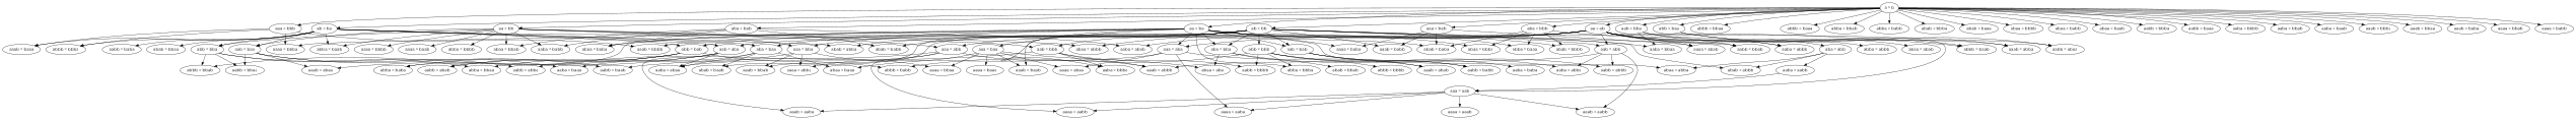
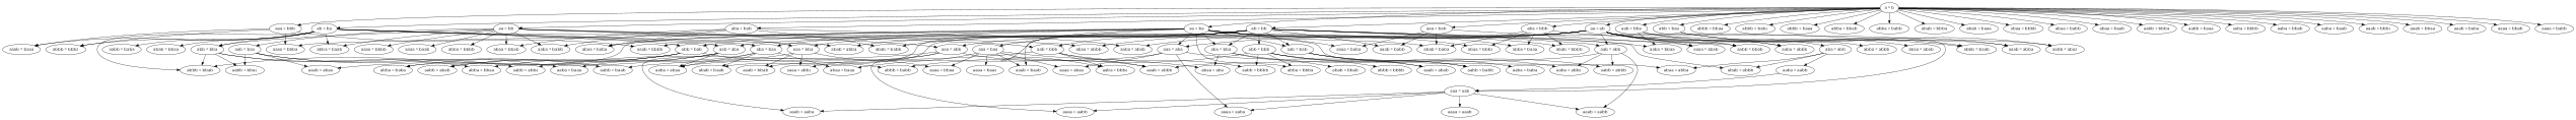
  digraph {
    fontname=Montserrat
    rankdir=TB
    node [fontname=Montserrat shape=ellipse]
    edge [fontname=Montserrat]
    "aaa = bbb"
    "abbb = bbba"
    "aaab = bbbb"
    "aaab = baaa"
    "aaaa = bbba"
    "aab = baa"
    "aabb = bbaa"
    "aabb = baab"
    "aaba = baaa"
    "aaab = abaa"
    "aab = bab"
    "aabb = babb"
    "aaba = baba"
    "aaab = abab"
    "aab = bbb"
    "aabb = bbbb"
    "aaba = bbba"
    "aaab = abbb"
    "abb = bba"
    "abbb = bbab"
    "abba = bbaa"
    "aabb = abba"
    "aba = bbb"
    "abab = bbbb"
    "abab = baba"
    "abaa = bbba"
    "aaba = abbb"
    "abba = baaa"
    "abb = baa"
    "abbb = baab"
    "aabb = abaa"
    "aa = ba"
    "abba = bbba"
    "abba = baba"
    "abaa = baba"
    "abaa = abba"
    "aba = bba"
    "aba = baa"
    "aaba = bbaa"
    "aaaa = baba"
    "aaa = bba"
    "aaa = baa"
    "aaa = aba"
    "aaba = abba"
    n45 [label="abaa = aba"]
    "abab = bbab"
    "aaba = abaa"
    "abaa = baaa"
    "abab = baab"
    "aaaa = bbaa"
    "aaab = bbab"
    "aaaa = abba"
    "aaaa = abaa"
    "aaab = baab"
    "aaaa = baaa"
    "aaaa = aaba"
    "aa = bb"
    "abba = bbbb"
    "abba = baab"
    "abaa = bbab"
    "abaa = abbb"
    "aaba = babb"
    "aaaa = bbbb"
    "aaaa = baab"
    "aaa = abb"
    "aaaa = aabb"
    "aab = bba"
    "aabb = bbab"
    "aaab = abba"
    "aab = aba"
    "aabb = abab"
    "aaab = aaba"
    "abb = bbb"
    "abbb = bbbb"
    "abbb = babb"
    "aabb = abbb"
    "aab = abb"
    "aaab = aabb"
    "aaa = aab"
    "aaaa = aaab"
    "aaba = aabb"
    "ab = ba"
    "abb = bab"
    "abab = bbaa"
    "abab = abba"
    "aabb = baba"
    "ab = bb"
    "abab = babb"
    "abab = abbb"
    "aaab = babb"
    "aa = ab"
    "abba = abbb"
    "abaa = abab"
    "aba = abb"
    "aaba = abab"
    "aaaa = abab"
    "a = b"
    "abbb = bbaa"
+   "abbb = baba"
    "abbb = baaa"
    "abba = bbab"
    "abba = babb"
    "abab = bbba"
    "abab = baaa"
    "abaa = bbbb"
    "abaa = babb"
    "abaa = baab"
    "aba = bab"
    "aabb = bbba"
    "aabb = baaa"
    "aaba = bbbb"
    "aaba = bbab"
    "aaba = baab"
    "aaab = bbba"
    "aaab = bbaa"
    "aaab = baba"
    "aaaa = bbab"
    "aaaa = babb"
    "aaa = bab"
    "aaa = bbb" -> "abbb = bbba"
    "aaa = bbb" -> "aaab = bbbb"
    "aaa = bbb" -> "aaab = baaa"
    "aaa = bbb" -> "aaaa = bbba"
    "aab = baa" -> "aabb = bbaa"
    "aab = baa" -> "aabb = baab"
    "aab = baa" -> "aaba = baaa"
    "aab = baa" -> "aaab = abaa"
    "aab = bab" -> "aabb = babb"
    "aab = bab" -> "aaba = baba"
    "aab = bab" -> "aaab = abab"
    "aab = bbb" -> "aabb = baab"
    "aab = bbb" -> "aabb = bbbb"
    "aab = bbb" -> "aaba = bbba"
    "aab = bbb" -> "aaab = abbb"
    "abb = bba" -> "aabb = bbaa"
    "abb = bba" -> "abbb = bbab"
    "abb = bba" -> "abba = bbaa"
    "abb = bba" -> "aabb = abba"
    "aba = bbb" -> "abab = bbbb"
    "aba = bbb" -> "abab = baba"
    "aba = bbb" -> "abaa = bbba"
    "aba = bbb" -> "aaba = abbb"
    "aba = bbb" -> "abba = baaa"
    "abb = baa" -> "abbb = baab"
    "abb = baa" -> "aabb = abaa"
    "aa = ba" -> "aaaa = bbba"
    "aa = ba" -> "aab = bab"
    "aa = ba" -> "aaba = bbba"
    "aa = ba" -> "abaa = bbba"
    "aa = ba" -> "abba = baaa"
    "aa = ba" -> "abba = bbba"
    "aa = ba" -> "abba = baba"
    "aa = ba" -> "abaa = baba"
    "aa = ba" -> "abaa = abba"
    "aa = ba" -> "aba = bba"
    "aa = ba" -> "aba = baa"
    "aa = ba" -> "aaba = bbaa"
    "aa = ba" -> "aaaa = baba"
    "aa = ba" -> "aaa = bba"
    "aa = ba" -> "aaa = baa"
    "aa = ba" -> "aaa = aba"
    "aba = bba" -> "aaba = abba"
    "aba = bba" -> n45
    "aba = bba" -> "abab = bbab"
    "aba = baa" -> "aaba = baaa"
    "aba = baa" -> "aaba = abaa"
    "aba = baa" -> "abaa = baaa"
    "aba = baa" -> "abab = baab"
    "aaa = bba" -> "abba = bbaa"
    "aaa = bba" -> "aaaa = bbaa"
    "aaa = bba" -> "aaab = bbab"
    "aaa = bba" -> "aaaa = abba"
    "aaa = baa" -> n45
    "aaa = baa" -> "abaa = baaa"
    "aaa = baa" -> "aaaa = bbaa"
    "aaa = baa" -> "aaaa = abaa"
    "aaa = baa" -> "aaab = baab"
    "aaa = baa" -> "aaaa = baaa"
    "aaa = aba" -> "aaab = abab"
    "aaa = aba" -> "aaba = abaa"
    "aaa = aba" -> "aaaa = abaa"
    "aaa = aba" -> "aaaa = aaba"
    "aa = bb" -> "aab = baa"
    "aa = bb" -> "aab = bbb"
    "aa = bb" -> "abb = bba"
    "aa = bb" -> "aaa = bba"
    "aa = bb" -> "abba = bbbb"
    "aa = bb" -> "abba = baab"
    "aa = bb" -> "abaa = bbab"
    "aa = bb" -> "abaa = abbb"
    "aa = bb" -> "aaba = babb"
    "aa = bb" -> "aaaa = bbbb"
    "aa = bb" -> "aaaa = baab"
    "aa = bb" -> "aaa = abb"
    "aaa = abb" -> "aaab = abbb"
    "aaa = abb" -> "aabb = abba"
    "aaa = abb" -> "aaaa = abba"
    "aaa = abb" -> "aaaa = aabb"
    "aab = bba" -> "aaba = bbaa"
    "aab = bba" -> "aabb = bbab"
    "aab = bba" -> "aaab = abba"
    "aab = aba" -> "aaab = abaa"
    "aab = aba" -> "aaba = abaa"
    "aab = aba" -> "aabb = abab"
    "aab = aba" -> "aaab = aaba"
    "abb = bbb" -> "aabb = babb"
    "abb = bbb" -> "aabb = bbbb"
    "abb = bbb" -> "abba = bbba"
    "abb = bbb" -> "abbb = bbbb"
    "abb = bbb" -> "abbb = babb"
    "abb = bbb" -> "aabb = abbb"
    "aab = abb" -> "aaab = abbb"
    "aab = abb" -> "aaba = abba"
    "aab = abb" -> "aabb = abbb"
    "aab = abb" -> "aaab = aabb"
    "aaa = aab" -> "aaaa = aaba"
    "aaa = aab" -> "aaaa = aabb"
    "aaa = aab" -> "aaab = aaba"
    "aaa = aab" -> "aaab = aabb"
    "aaa = aab" -> "aaaa = aaab"
    "aaba = aabb" -> "aaa = aab"
    "ab = ba" -> "abbb = bbba"
    "ab = ba" -> "aaab = baaa"
-   "ab = ba" -> "aab = baa"
+   "ab = ba" -> "abbb = bbab"
    "ab = ba" -> "abb = bba"
    "ab = ba" -> "abab = baba"
    "ab = ba" -> "aba = baa"
    "ab = ba" -> "abba = baab"
    "ab = ba" -> "aab = aba"
    "ab = ba" -> "abb = bab"
    "ab = ba" -> "abab = bbaa"
    "ab = ba" -> "abab = abba"
    "ab = ba" -> "aabb = baba"
    "abb = bab" -> "abbb = bbab"
    "abb = bab" -> "abba = baba"
    "abb = bab" -> "aabb = abab"
    "abb = bab" -> "abbb = babb"
    "ab = bb" -> "aaab = bbbb"
    "ab = bb" -> "aab = bab"
    "ab = bb" -> "aab = bbb"
    "ab = bb" -> "abab = bbbb"
    "ab = bb" -> "abbb = baab"
    "ab = bb" -> "aba = bba"
    "ab = bb" -> "abab = baab"
    "ab = bb" -> "aaab = bbab"
    "ab = bb" -> "aaab = baab"
    "ab = bb" -> "aabb = bbab"
    "ab = bb" -> "abb = bbb"
    "ab = bb" -> "aab = abb"
    "ab = bb" -> "abb = bab"
    "ab = bb" -> "abab = babb"
    "ab = bb" -> "abab = abbb"
    "ab = bb" -> "aaab = babb"
    "aa = ab" -> "aaba = abbb"
    "aa = ab" -> "aabb = abaa"
    "aa = ab" -> "aaa = aba"
    "aa = ab" -> "abaa = abbb"
    "aa = ab" -> "aaa = abb"
    "aa = ab" -> "aaab = abba"
    "aa = ab" -> "aab = aba"
    "aa = ab" -> "aab = abb"
    "aa = ab" -> "aaa = aab"
    "aa = ab" -> "abab = abba"
    "aa = ab" -> "abba = abbb"
    "aa = ab" -> "abaa = abab"
    "aa = ab" -> "aba = abb"
    "aa = ab" -> "aaba = abab"
    "aa = ab" -> "aaaa = abab"
    "aba = abb" -> "abaa = abba"
    "aba = abb" -> "aaba = aabb"
    "aba = abb" -> "abab = abbb"
    "a = b" -> "aaa = bbb"
    "a = b" -> "aba = bbb"
    "a = b" -> "abb = baa"
    "a = b" -> "aa = ba"
    "a = b" -> "aa = bb"
    "a = b" -> "aab = bba"
    "a = b" -> "ab = ba"
    "a = b" -> "ab = bb"
    "a = b" -> "aa = ab"
    "a = b" -> "abbb = bbaa"
+   "a = b" -> "abbb = baba"
    "a = b" -> "abbb = baaa"
    "a = b" -> "abba = bbab"
    "a = b" -> "abba = babb"
    "a = b" -> "abab = bbba"
    "a = b" -> "abab = baaa"
    "a = b" -> "abaa = bbbb"
    "a = b" -> "abaa = babb"
    "a = b" -> "abaa = baab"
    "a = b" -> "aba = bab"
    "a = b" -> "aabb = bbba"
    "a = b" -> "aabb = baaa"
    "a = b" -> "aaba = bbbb"
    "a = b" -> "aaba = bbab"
    "a = b" -> "aaba = baab"
    "a = b" -> "aaab = bbba"
    "a = b" -> "aaab = bbaa"
    "a = b" -> "aaab = baba"
    "a = b" -> "aaaa = bbab"
    "a = b" -> "aaaa = babb"
    "a = b" -> "aaa = bab"
    "aba = bab" -> "abaa = baba"
    "aba = bab" -> "abaa = bbab"
    "aba = bab" -> "aaba = babb"
    "aba = bab" -> "abab = babb"
    "aba = bab" -> "aaba = abab"
    "aaa = bab" -> "abab = baba"
    "aaa = bab" -> "aaaa = baba"
    "aaa = bab" -> "aaab = babb"
    "aaa = bab" -> "aaaa = abab"
  }
